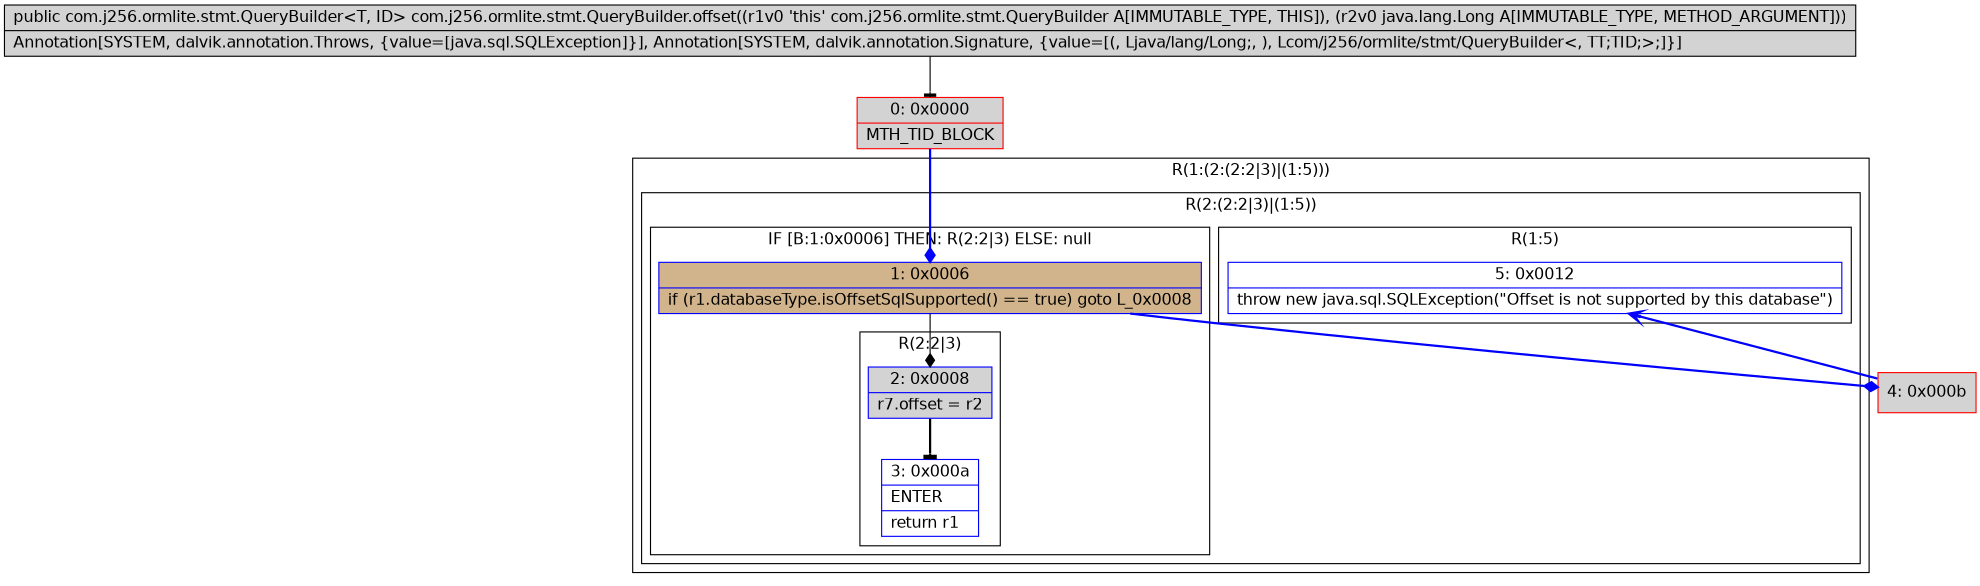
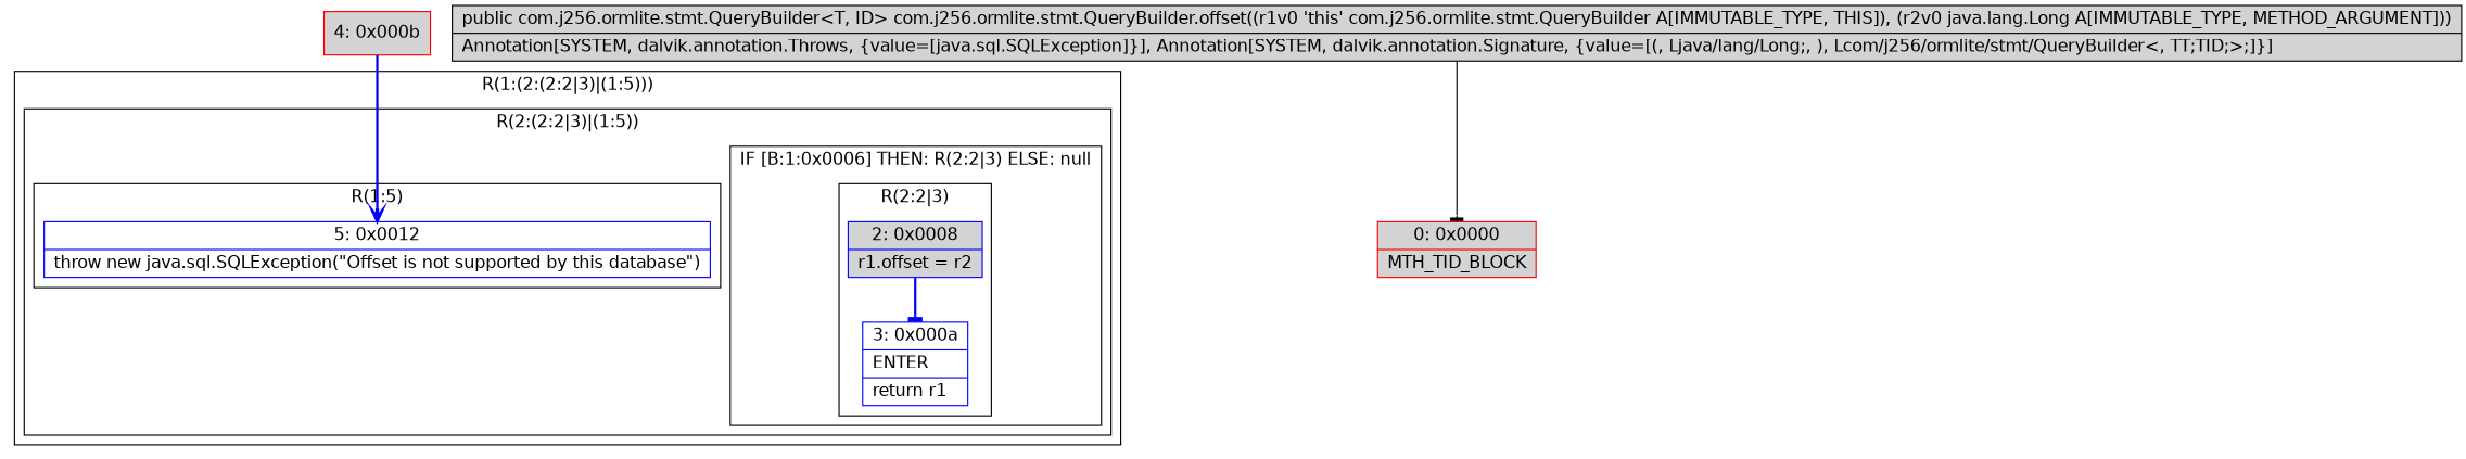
  digraph {
    fontname="DejaVu Sans"
    node [color=blue fillcolor=lightgrey fontname="DejaVu Sans" shape=record style=filled]
    edge [arrowhead=diamond color=black fontname="DejaVu Sans" style=bold]
-   n1 [label="{2\:\ 0x0008|r7.offset = r2\l}"]
+   n1 [label="{2\:\ 0x0008|r1.offset = r2\l}"]
    n2 [fillcolor=white label="{3\:\ 0x000a|ENTER\l|return r1\l}"]
-   n3 [fillcolor=tan label="{1\:\ 0x0006|if (r1.databaseType.isOffsetSqlSupported() == true) goto L_0x0008\l}"]
    n4 [fillcolor=white label="{5\:\ 0x0012|throw new java.sql.SQLException(\"Offset is not supported by this database\")\l}"]
    n5 [color=red label="{4\:\ 0x000b}"]
    n6 [color=red label="{0\:\ 0x0000|MTH_TID_BLOCK\l}"]
    n7 [label="{public com.j256.ormlite.stmt.QueryBuilder\<T, ID\> com.j256.ormlite.stmt.QueryBuilder.offset((r1v0 'this' com.j256.ormlite.stmt.QueryBuilder A[IMMUTABLE_TYPE, THIS]), (r2v0 java.lang.Long A[IMMUTABLE_TYPE, METHOD_ARGUMENT]))  | Annotation[SYSTEM, dalvik.annotation.Throws, \{value=[java.sql.SQLException]\}], Annotation[SYSTEM, dalvik.annotation.Signature, \{value=[(, Ljava\/lang\/Long;, ), Lcom\/j256\/ormlite\/stmt\/QueryBuilder\<, TT;TID;\>;]\}]\l}" color=""]
    subgraph cluster_1 {
      label="R(1:(2:(2:2|3)|(1:5)))"
      subgraph cluster_2 {
        label="R(2:(2:2|3)|(1:5))"
        subgraph cluster_3 {
          label="IF [B:1:0x0006] THEN: R(2:2|3) ELSE: null"
-         n3
          subgraph cluster_4 {
            label="R(2:2|3)"
            n1
            n2
          }
        }
        subgraph cluster_5 {
          label="R(1:5)"
          n4
        }
      }
    }
-   n1 -> n2 [arrowhead=tee]
-   n3 -> n1 [style=solid]
-   n3 -> n5 [color=blue]
+   n1 -> n2 [arrowhead=tee color=blue]
    n5 -> n4 [arrowhead=vee color=blue]
-   n6 -> n3 [color=blue]
    n7 -> n6 [arrowhead=tee style=solid]
  }
